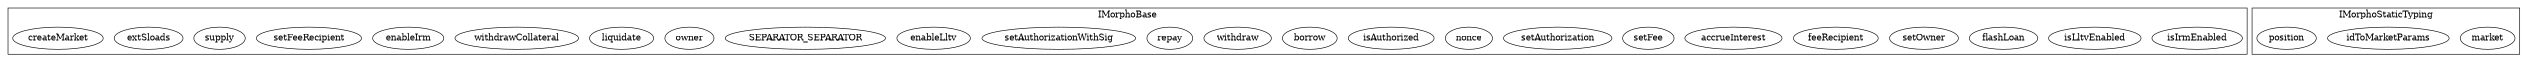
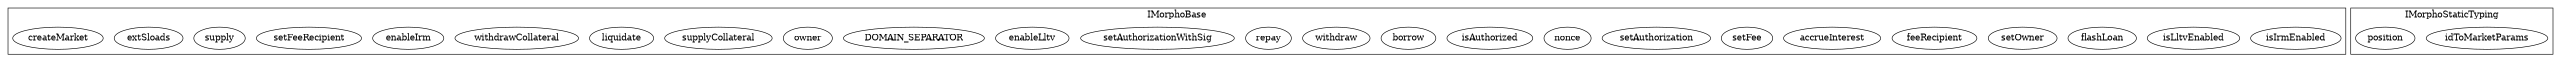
  strict digraph {
    n1 [label=isIrmEnabled]
    n2 [label=isLltvEnabled]
    n3 [label=flashLoan]
    n4 [label=setOwner]
    n5 [label=feeRecipient]
    n6 [label=accrueInterest]
    n7 [label=setFee]
    n8 [label=setAuthorization]
    n9 [label=nonce]
    n10 [label=isAuthorized]
    n11 [label=borrow]
    n12 [label=withdraw]
    n13 [label=repay]
    n14 [label=setAuthorizationWithSig]
    n15 [label=enableLltv]
-   n16 [label=SEPARATOR_SEPARATOR]
+   n16 [label=DOMAIN_SEPARATOR]
    n17 [label=owner]
+   n18 [label=supplyCollateral]
    n19 [label=liquidate]
    n20 [label=withdrawCollateral]
    n21 [label=enableIrm]
    n22 [label=setFeeRecipient]
    n23 [label=supply]
    n24 [label=extSloads]
    n25 [label=createMarket]
-   n26 [label=market]
    n27 [label=idToMarketParams]
    n28 [label=position]
    subgraph cluster_1 {
      label=IMorphoBase
      n1
      n2
      n3
      n4
      n5
      n6
      n7
      n8
      n9
      n10
      n11
      n12
      n13
      n14
      n15
      n16
      n17
+     n18
      n19
      n20
      n21
      n22
      n23
      n24
      n25
    }
    subgraph cluster_2 {
      label=IMorphoStaticTyping
-     n26
      n27
      n28
    }
    subgraph cluster_3 {
      label="[Solidity]"
    }
  }
